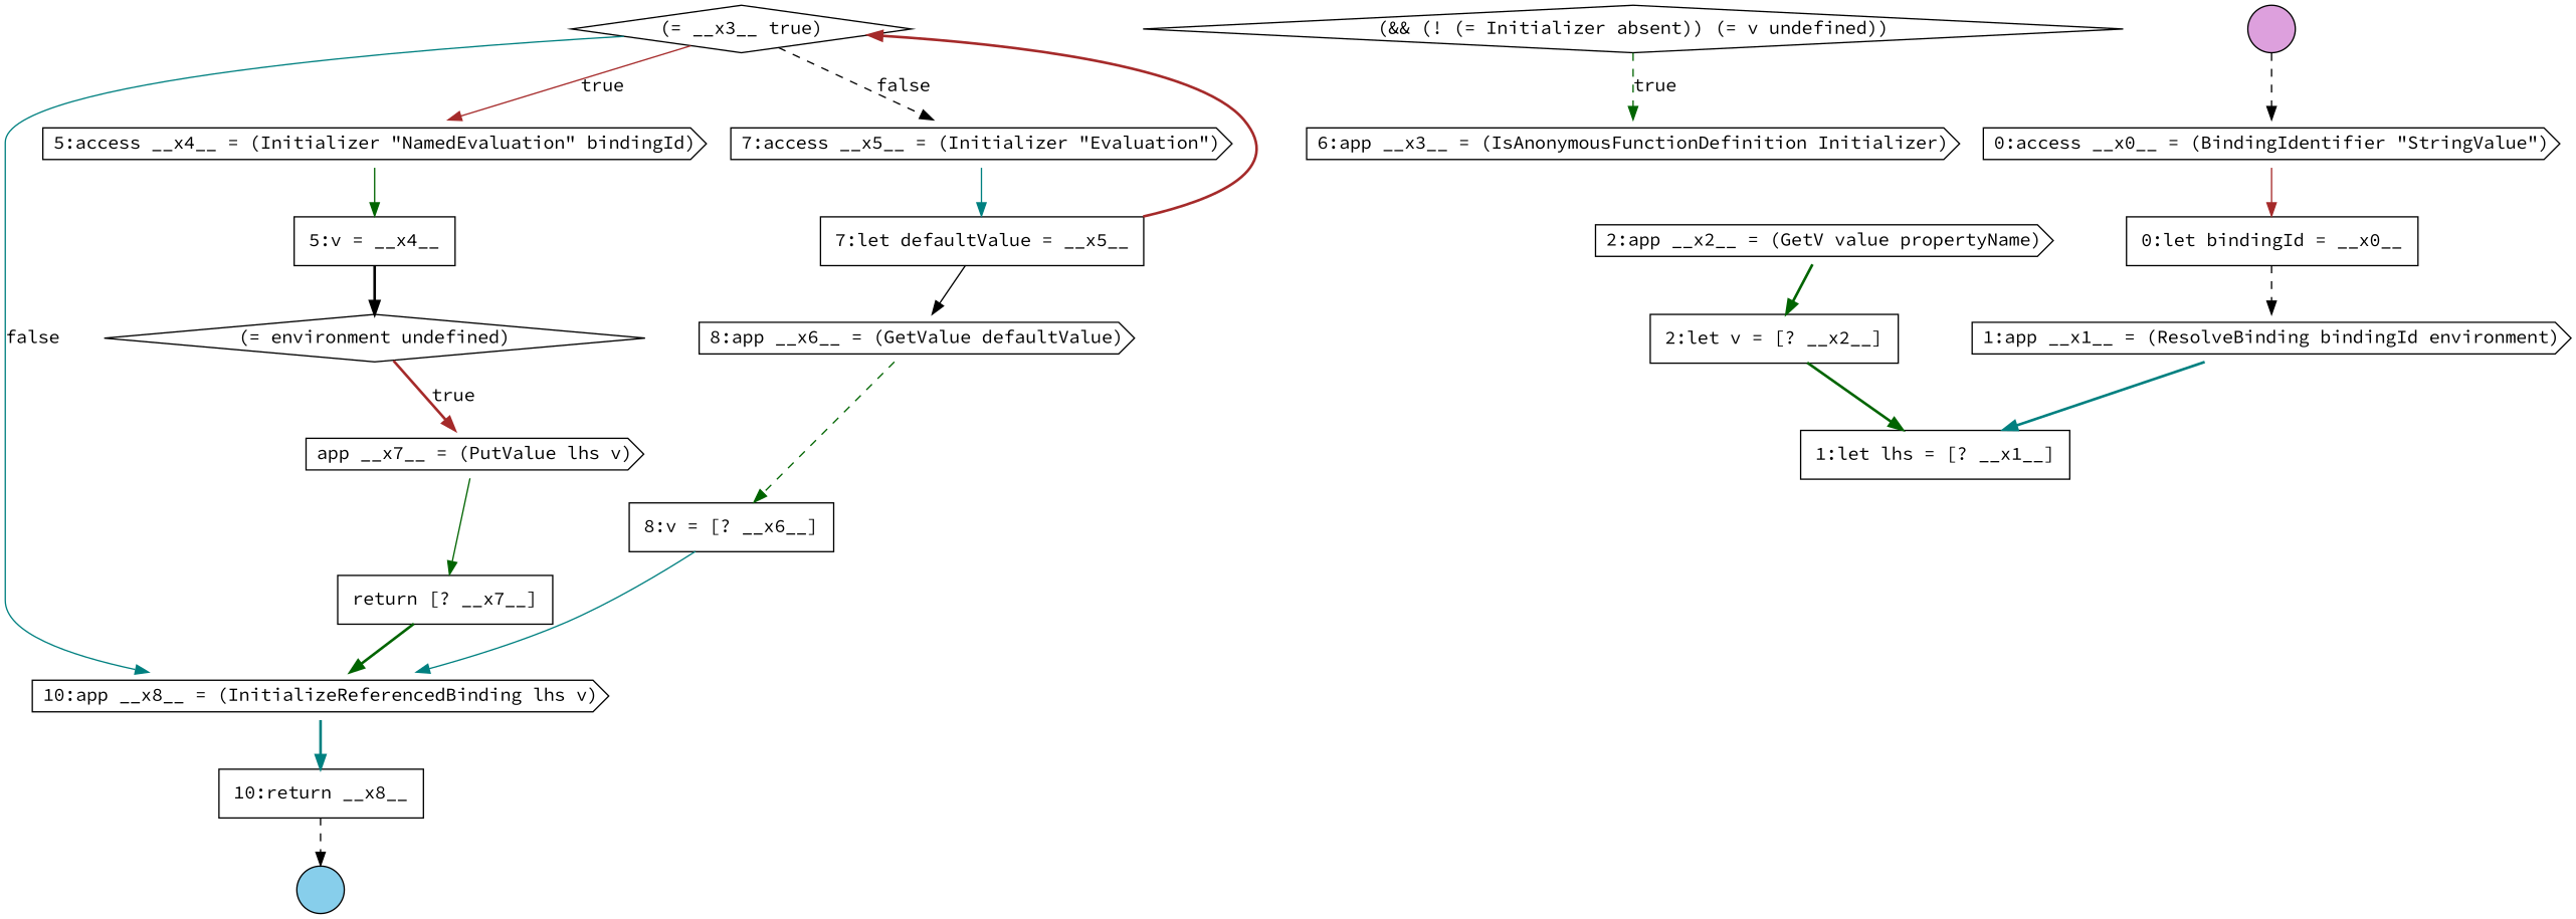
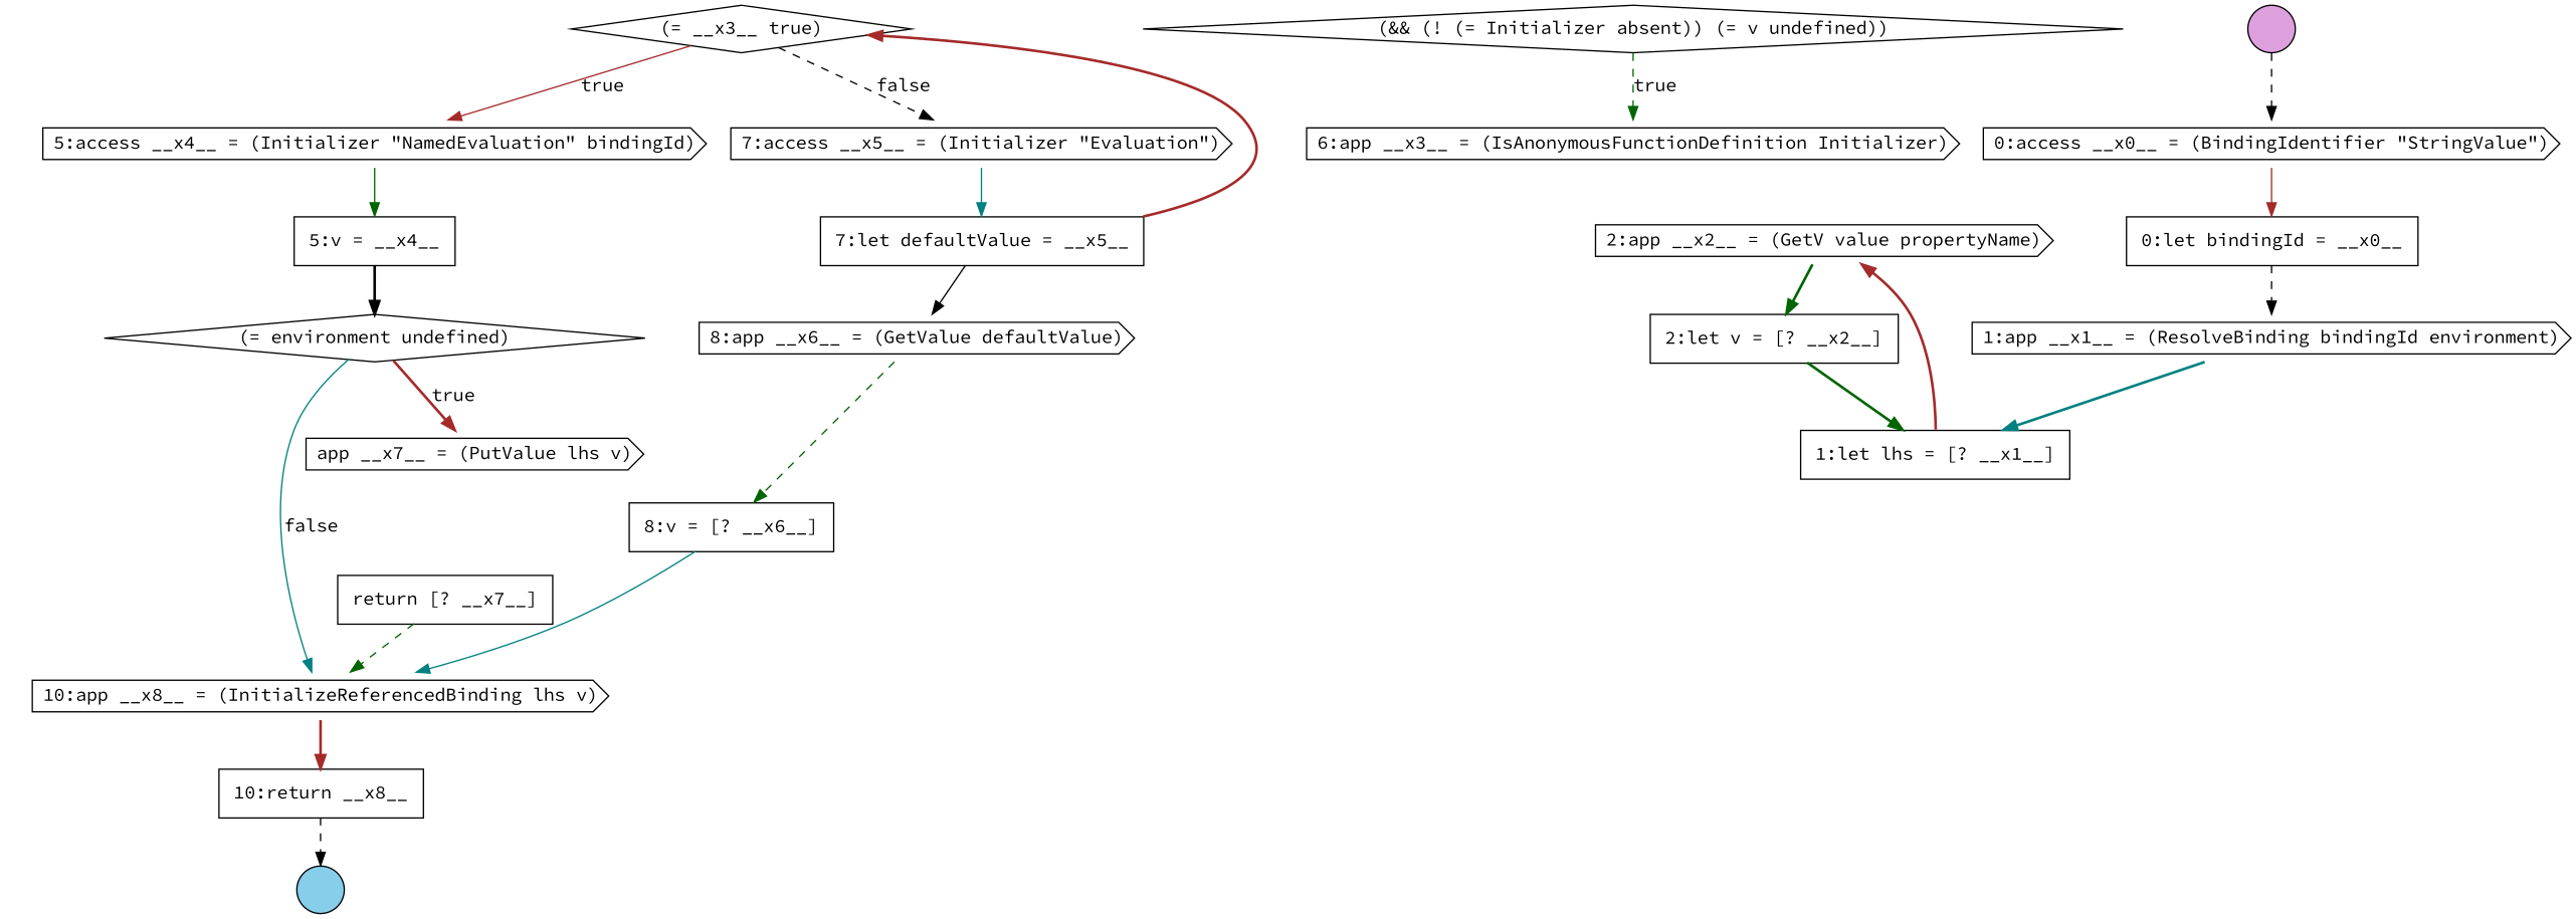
  digraph {
    fontname="Source Code Pro"
    node [color=black fillcolor=white fontname="Source Code Pro" shape=cds style=filled]
    edge [color=darkgreen fontname="Source Code Pro" style=bold]
    n1 [label=<<font color="black">     <table border="0" cellborder="1" cellspacing="0" cellpadding="10">       <tr><td align="left">return [? __x7__]</td></tr>     </table>   </font>> margin=0 shape=none]
    n2 [label=<<font color="black">10:app __x8__ = (InitializeReferencedBinding lhs v)</font>>]
    n3 [label=<<font color="black">     <table border="0" cellborder="1" cellspacing="0" cellpadding="10">       <tr><td align="left">10:return __x8__</td></tr>     </table>   </font>> margin=0 shape=none]
    n4 [label=<<font color="black">6:app __x3__ = (IsAnonymousFunctionDefinition Initializer)</font>>]
    n5 [label=<<font color="black">(= __x3__ true)</font>> shape=diamond]
    n6 [label=<<font color="black">5:access __x4__ = (Initializer &quot;NamedEvaluation&quot; bindingId)</font>>]
    n7 [label=<<font color="black">7:access __x5__ = (Initializer &quot;Evaluation&quot;)</font>>]
    n8 [label=<<font color="black">     <table border="0" cellborder="1" cellspacing="0" cellpadding="10">       <tr><td align="left">8:v = [? __x6__]</td></tr>     </table>   </font>> margin=0 shape=none]
    n9 [label=<<font color="black">(= environment undefined)</font>> shape=diamond]
    n10 [label=<<font color="black">app __x7__ = (PutValue lhs v)</font>>]
    n11 [fillcolor=skyblue label=" " shape=circle]
    n12 [label=<<font color="black">2:app __x2__ = (GetV value propertyName)</font>>]
    n13 [label=<<font color="black">     <table border="0" cellborder="1" cellspacing="0" cellpadding="10">       <tr><td align="left">2:let v = [? __x2__]</td></tr>     </table>   </font>> margin=0 shape=none]
    n14 [label=<<font color="black">     <table border="0" cellborder="1" cellspacing="0" cellpadding="10">       <tr><td align="left">1:let lhs = [? __x1__]</td></tr>     </table>   </font>> margin=0 shape=none]
    n15 [label=<<font color="black">     <table border="0" cellborder="1" cellspacing="0" cellpadding="10">       <tr><td align="left">5:v = __x4__</td></tr>     </table>   </font>> margin=0 shape=none]
    n16 [label=<<font color="black">0:access __x0__ = (BindingIdentifier &quot;StringValue&quot;)</font>>]
    n17 [label=<<font color="black">     <table border="0" cellborder="1" cellspacing="0" cellpadding="10">       <tr><td align="left">0:let bindingId = __x0__</td></tr>     </table>   </font>> margin=0 shape=none]
    n18 [label=<<font color="black">1:app __x1__ = (ResolveBinding bindingId environment)</font>>]
    n19 [label=<<font color="black">8:app __x6__ = (GetValue defaultValue)</font>>]
    n20 [fillcolor=plum label=" " shape=circle]
    n21 [label=<<font color="black">(&amp;&amp; (! (= Initializer absent)) (= v undefined))</font>> shape=diamond]
    n22 [label=<<font color="black">     <table border="0" cellborder="1" cellspacing="0" cellpadding="10">       <tr><td align="left">7:let defaultValue = __x5__</td></tr>     </table>   </font>> margin=0 shape=none]
-   n1 -> n2
-   n2 -> n3 [color=teal]
+   n1 -> n2 [style=dashed]
+   n2 -> n3 [color=brown]
    n3 -> n11 [color=black style=dashed]
    n5 -> n6 [color=brown label=<<font color="black">true</font>> style=solid]
    n5 -> n7 [color=black label=<<font color="black">false</font>> style=dashed]
    n6 -> n15 [style=solid]
    n7 -> n22 [color=teal style=solid]
    n8 -> n2 [color=teal style=solid]
-   n5 -> n2 [color=teal label=<<font color="black">false</font>> style=solid]
+   n9 -> n2 [color=teal label=<<font color="black">false</font>> style=solid]
    n9 -> n10 [color=brown label=<<font color="black">true</font>>]
-   n10 -> n1 [style=solid]
    n12 -> n13
    n13 -> n14
+   n14 -> n12 [color=brown]
    n15 -> n9 [color=black]
    n16 -> n17 [color=brown style=solid]
    n17 -> n18 [color=black style=dashed]
    n18 -> n14 [color=teal]
    n19 -> n8 [style=dashed]
    n20 -> n16 [color=black style=dashed]
    n21 -> n4 [label=<<font color="black">true</font>> style=dashed]
    n22 -> n5 [color=brown]
    n22 -> n19 [color=black style=solid]
  }
